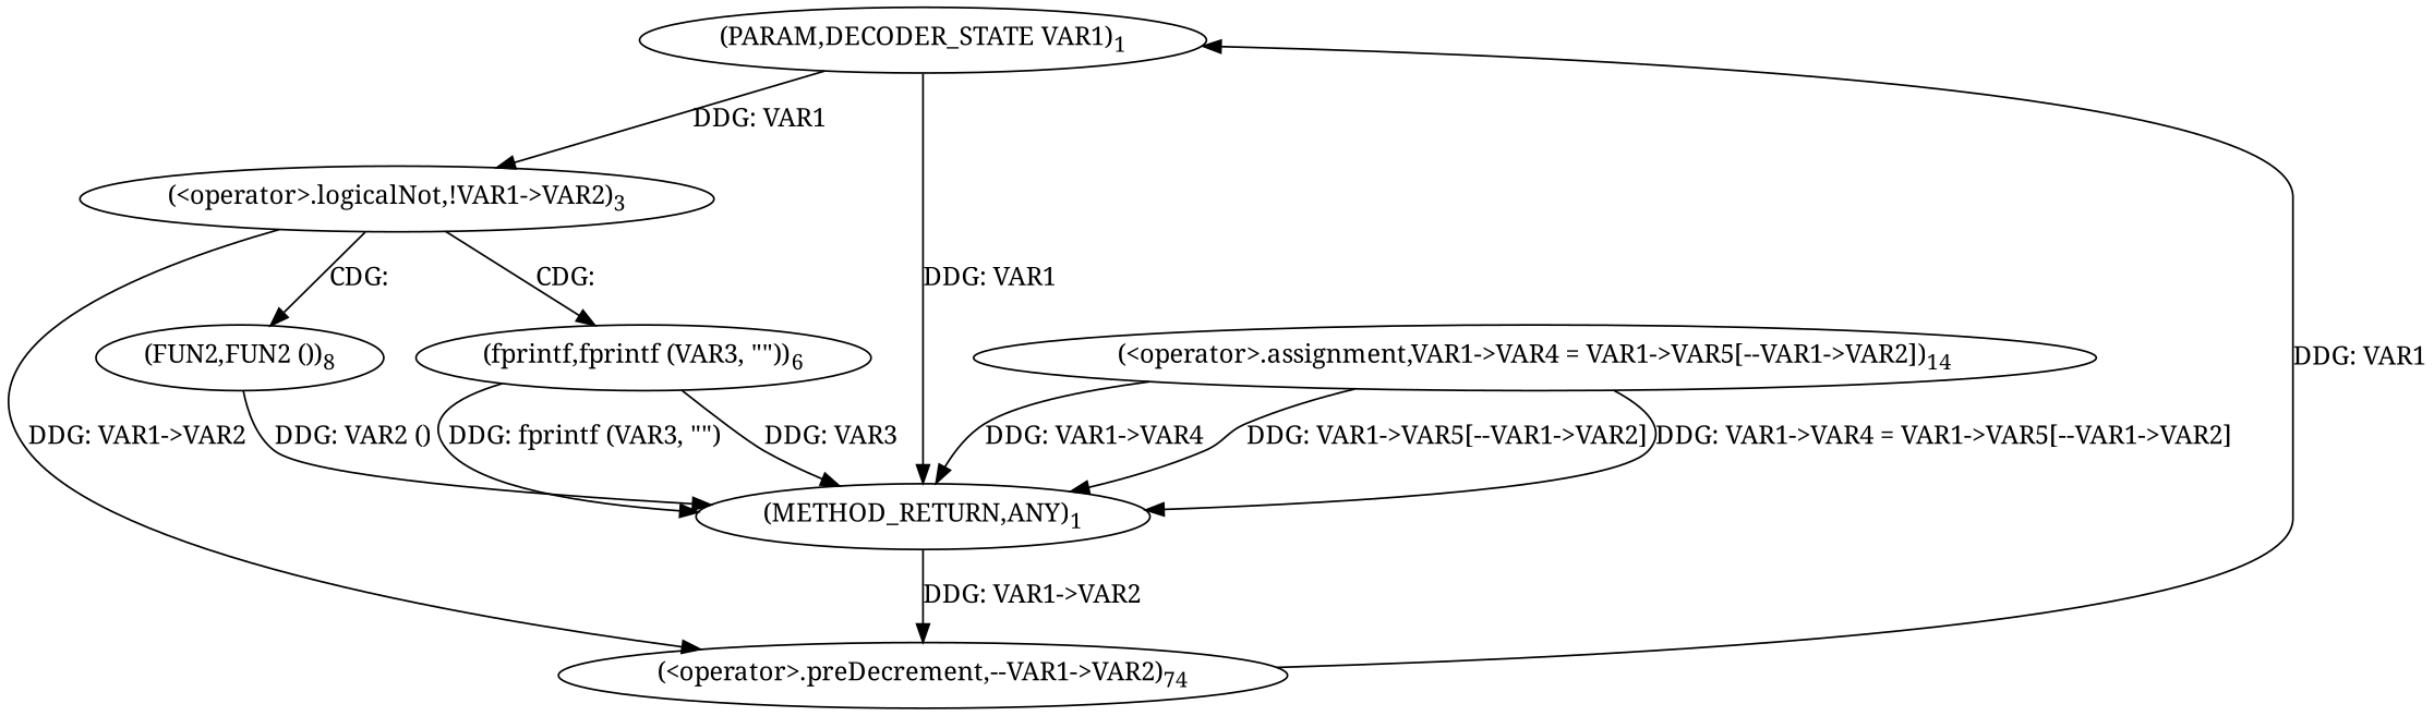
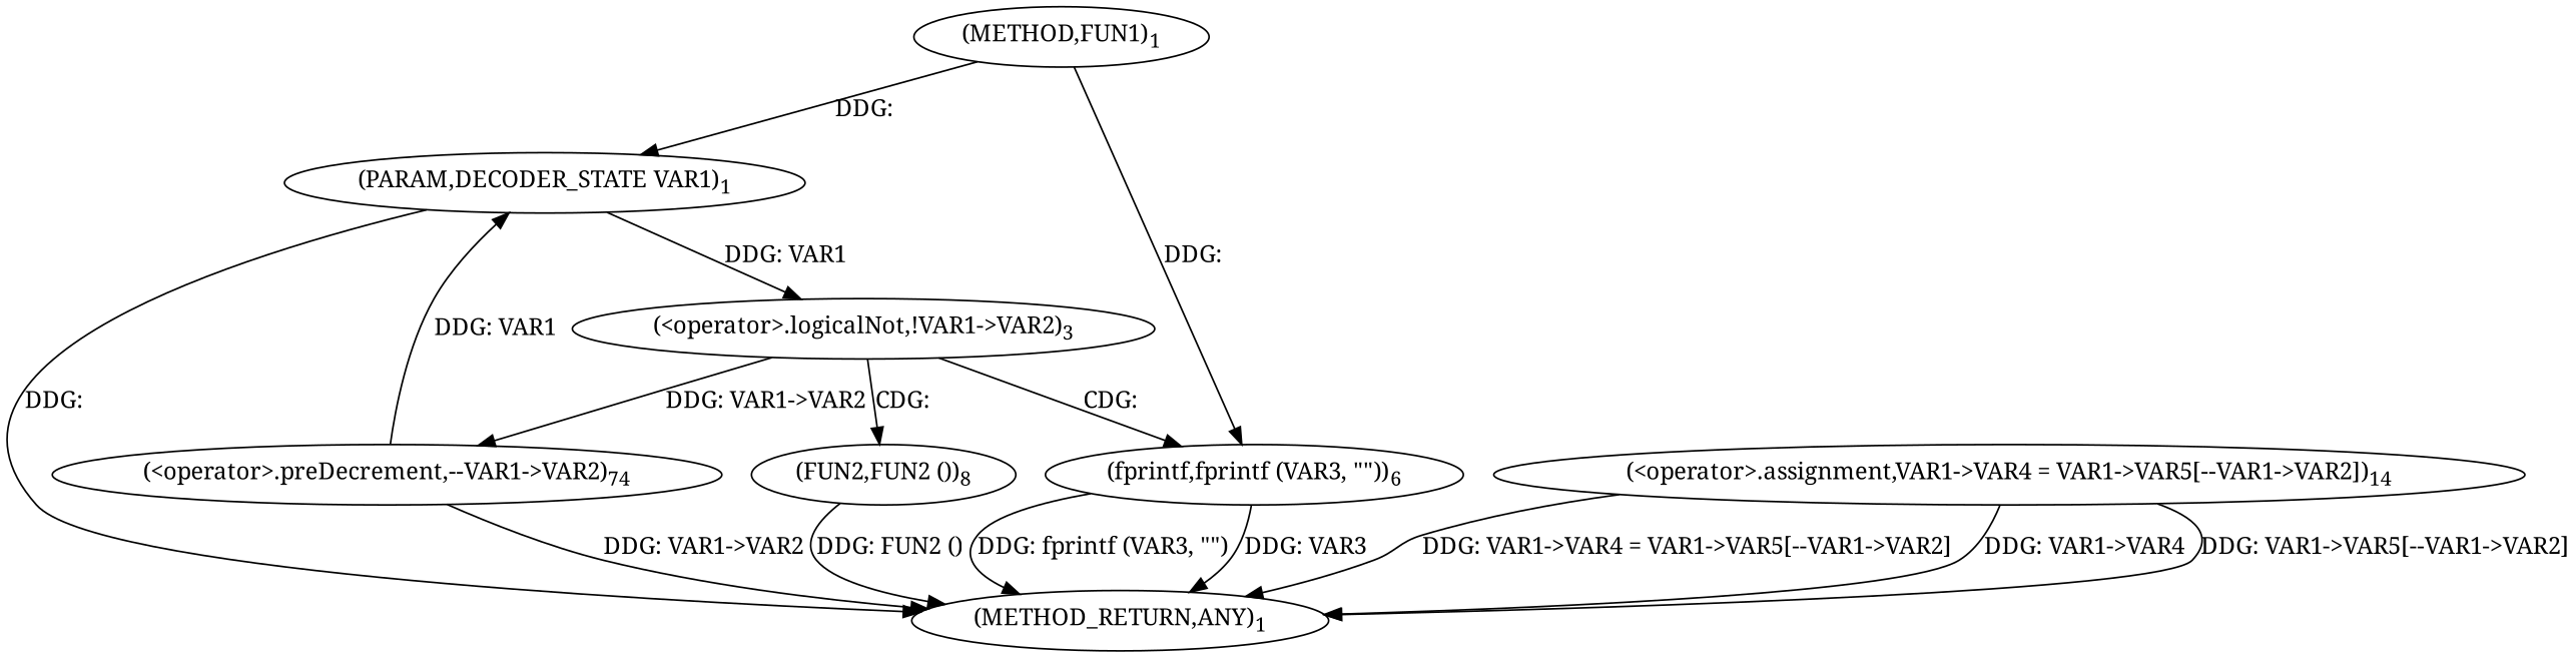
  digraph {
    fontname="Noto Serif"
    node [fontname="Noto Serif"]
    edge [fontname="Noto Serif"]
+   n1 [label=<(METHOD,FUN1)<SUB>1</SUB>>]
    n2 [label=<(PARAM,DECODER_STATE VAR1)<SUB>1</SUB>>]
    n3 [label=<(fprintf,fprintf (VAR3, &quot;&quot;))<SUB>6</SUB>>]
    n4 [label=<(METHOD_RETURN,ANY)<SUB>1</SUB>>]
    n5 [label=<(&lt;operator&gt;.logicalNot,!VAR1-&gt;VAR2)<SUB>3</SUB>>]
    n6 [label=<(FUN2,FUN2 ())<SUB>8</SUB>>]
    n7 [label=<(&lt;operator&gt;.preDecrement,--VAR1-&gt;VAR2)<SUB>74</SUB>>]
    n8 [label=<(&lt;operator&gt;.assignment,VAR1-&gt;VAR4 = VAR1-&gt;VAR5[--VAR1-&gt;VAR2])<SUB>14</SUB>>]
-   n2 -> n4 [label="DDG: VAR1"]
+   n1 -> n2 [label="DDG: "]
+   n1 -> n3 [label="DDG: "]
+   n2 -> n4 [label="DDG: "]
    n2 -> n5 [label="DDG: VAR1"]
    n3 -> n4 [label="DDG: fprintf (VAR3, &quot;&quot;)"]
    n3 -> n4 [label="DDG: VAR3"]
    n5 -> n3 [label="CDG: "]
    n5 -> n6 [label="CDG: "]
    n5 -> n7 [label="DDG: VAR1-&gt;VAR2"]
-   n6 -> n4 [label="DDG: VAR2 ()"]
+   n6 -> n4 [label="DDG: FUN2 ()"]
    n7 -> n2 [label="DDG: VAR1"]
-   n4 -> n7 [label="DDG: VAR1-&gt;VAR2"]
+   n7 -> n4 [label="DDG: VAR1-&gt;VAR2"]
    n8 -> n4 [label="DDG: VAR1-&gt;VAR4"]
    n8 -> n4 [label="DDG: VAR1-&gt;VAR5[--VAR1-&gt;VAR2]"]
    n8 -> n4 [label="DDG: VAR1-&gt;VAR4 = VAR1-&gt;VAR5[--VAR1-&gt;VAR2]"]
  }
